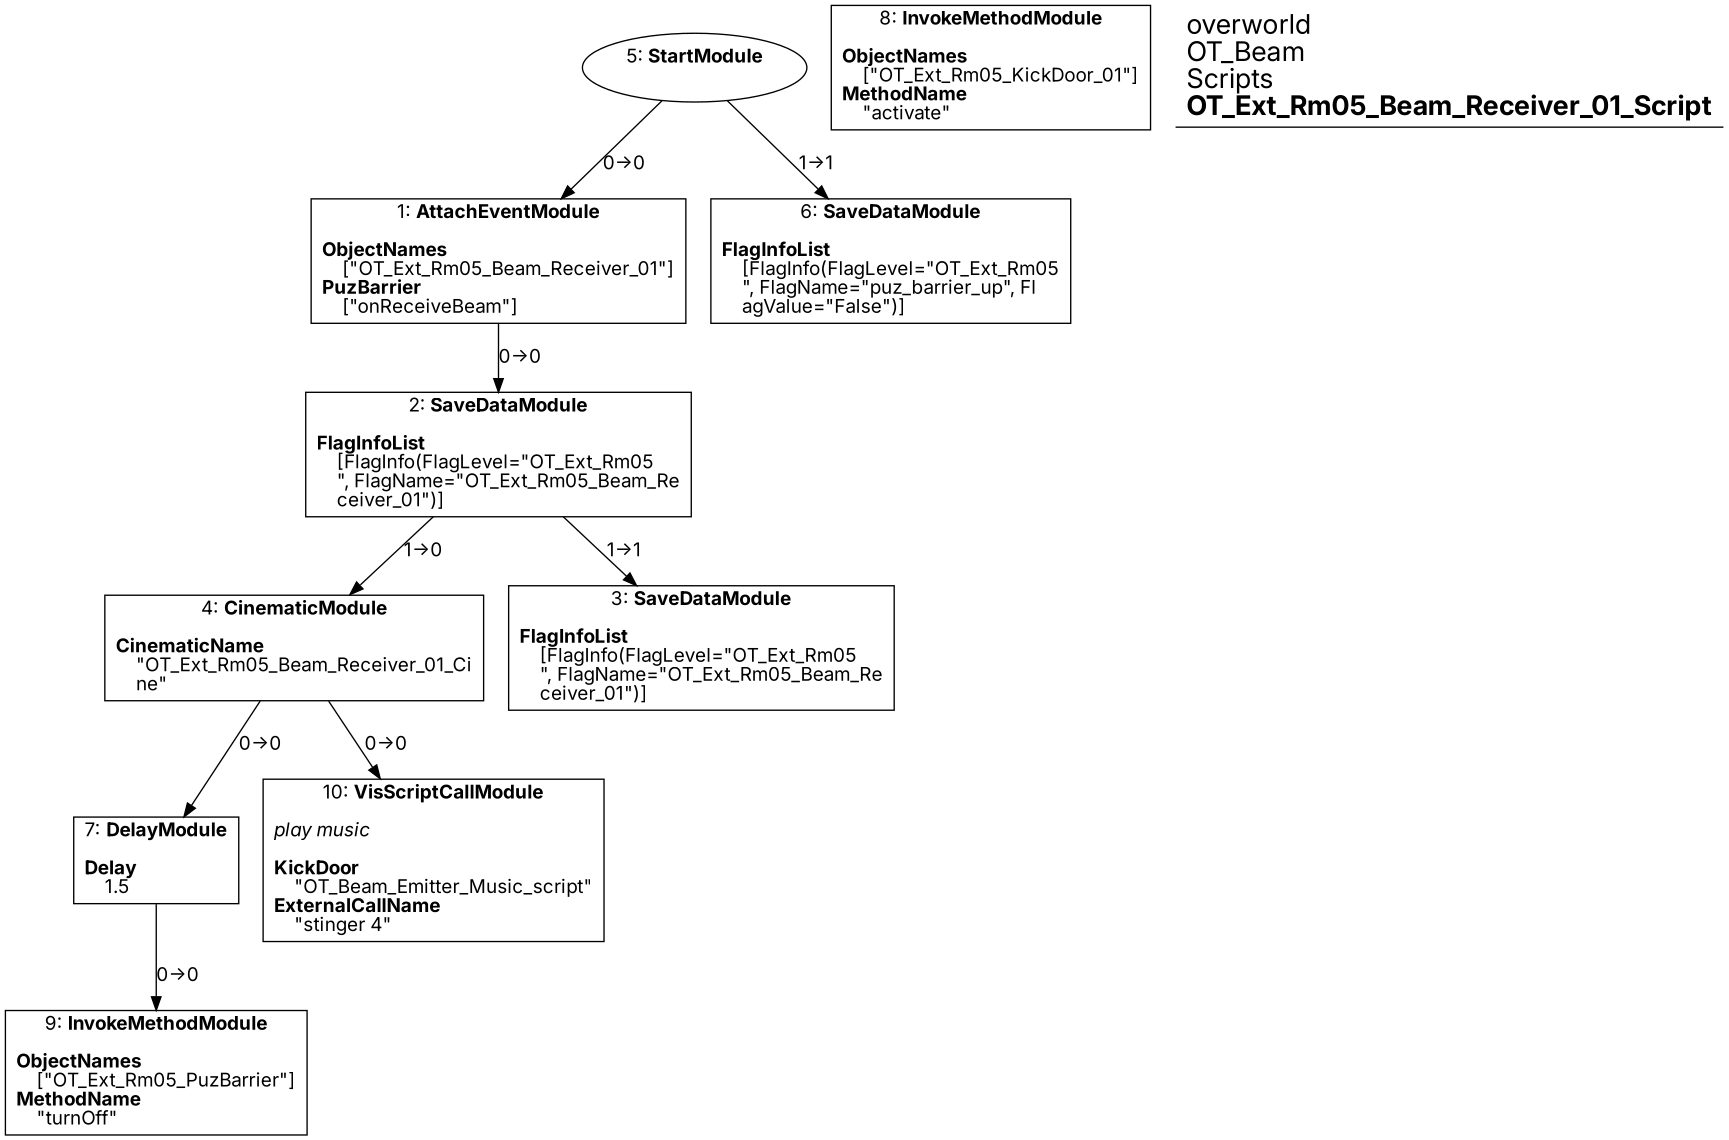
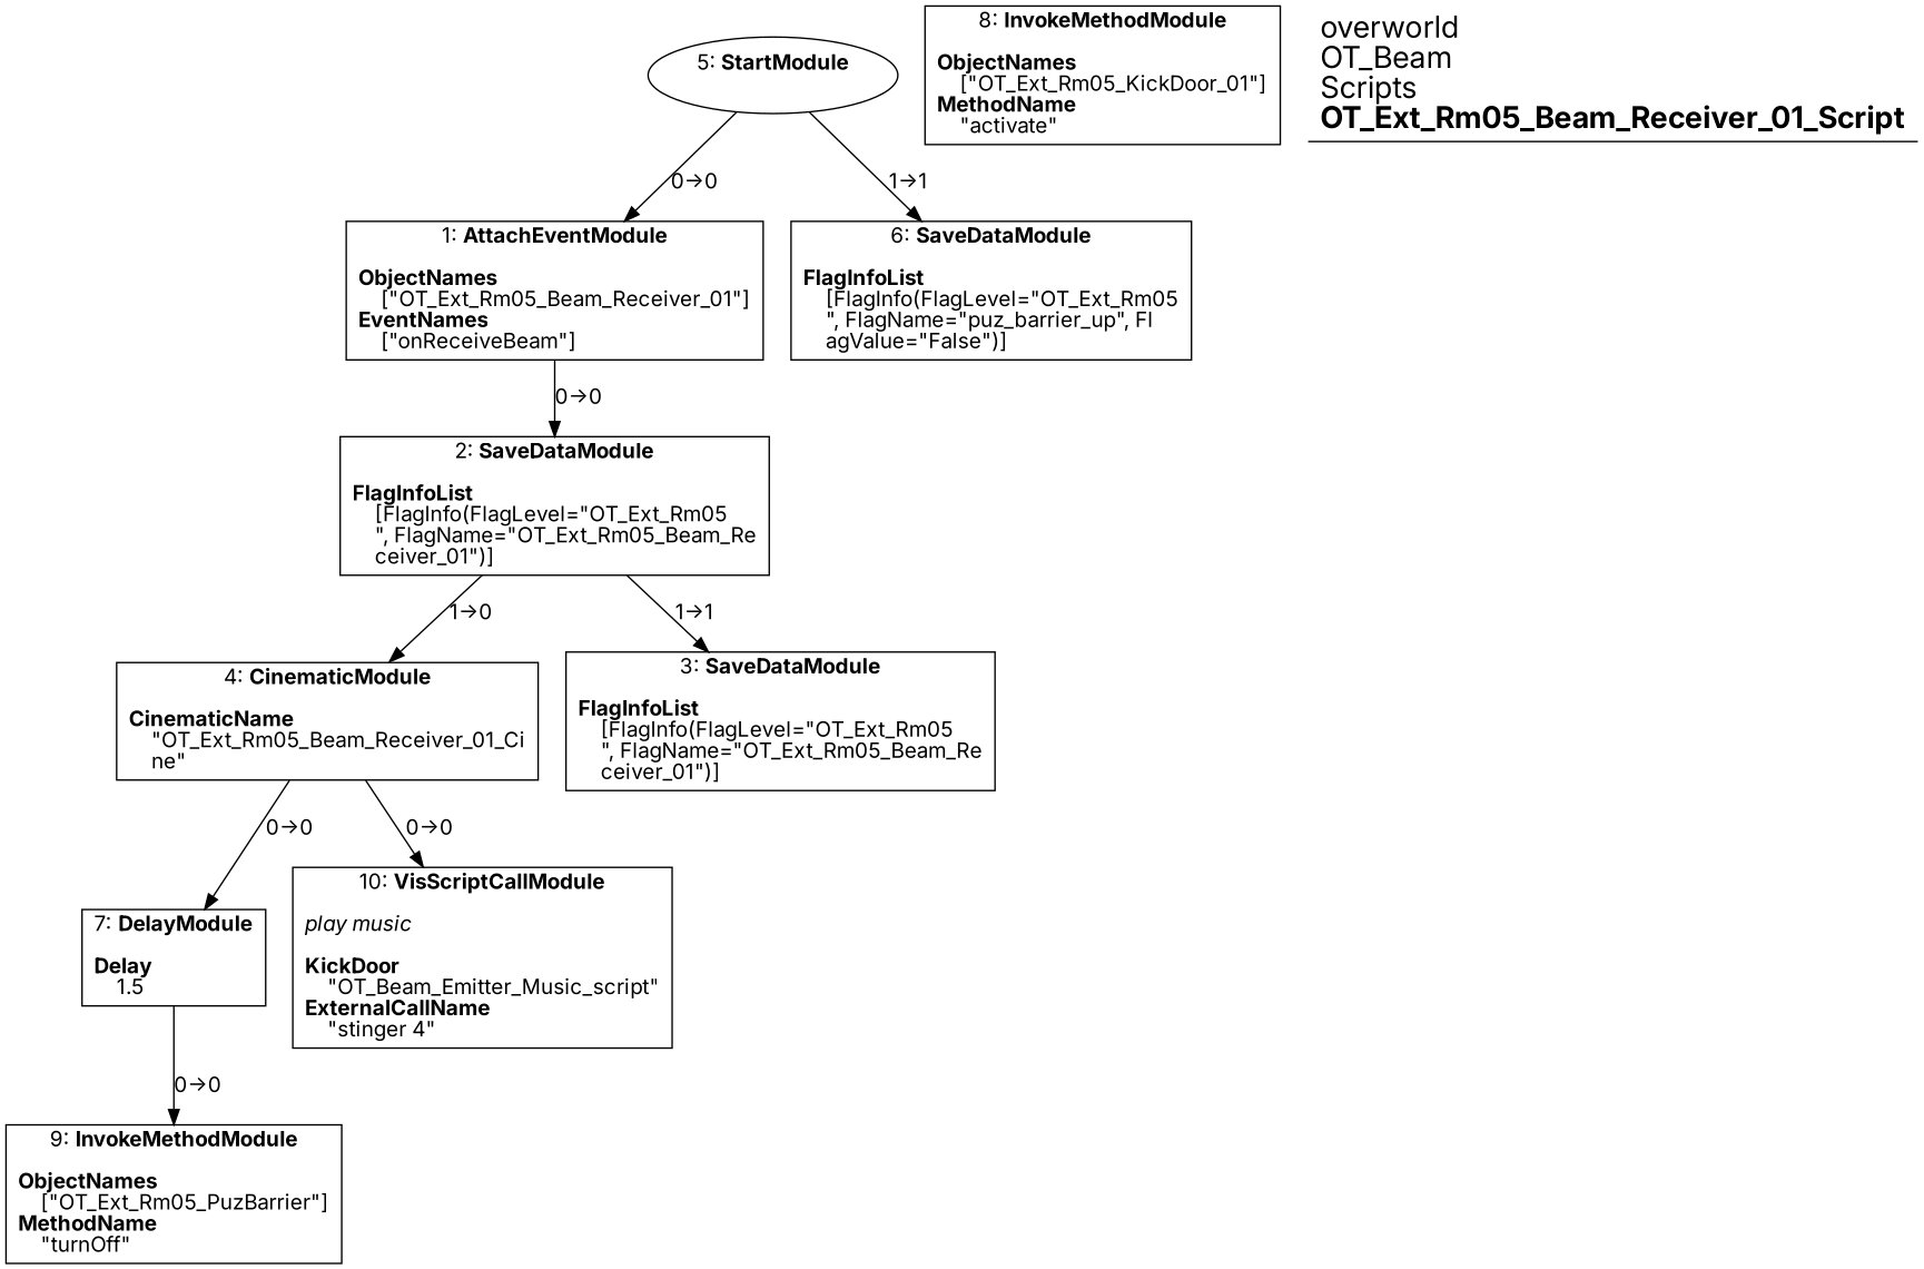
  digraph {
    fontname=Inter
    splines=spline
    node [fontname=Inter shape=box]
    edge [fontname=Inter]
-   n1 [label=<1: <b>AttachEventModule</b><br/><br/><b>ObjectNames</b><br align="left"/>    [&quot;OT_Ext_Rm05_Beam_Receiver_01&quot;]<br align="left"/><b>PuzBarrier</b><br align="left"/>    [&quot;onReceiveBeam&quot;]<br align="left"/>>]
+   n1 [label=<1: <b>AttachEventModule</b><br/><br/><b>ObjectNames</b><br align="left"/>    [&quot;OT_Ext_Rm05_Beam_Receiver_01&quot;]<br align="left"/><b>EventNames</b><br align="left"/>    [&quot;onReceiveBeam&quot;]<br align="left"/>>]
    n2 [label=<2: <b>SaveDataModule</b><br/><br/><b>FlagInfoList</b><br align="left"/>    [FlagInfo(FlagLevel=&quot;OT_Ext_Rm05<br align="left"/>    &quot;, FlagName=&quot;OT_Ext_Rm05_Beam_Re<br align="left"/>    ceiver_01&quot;)]<br align="left"/>>]
    n3 [label=<4: <b>CinematicModule</b><br/><br/><b>CinematicName</b><br align="left"/>    &quot;OT_Ext_Rm05_Beam_Receiver_01_Ci<br align="left"/>    ne&quot;<br align="left"/>>]
    n4 [label=<3: <b>SaveDataModule</b><br/><br/><b>FlagInfoList</b><br align="left"/>    [FlagInfo(FlagLevel=&quot;OT_Ext_Rm05<br align="left"/>    &quot;, FlagName=&quot;OT_Ext_Rm05_Beam_Re<br align="left"/>    ceiver_01&quot;)]<br align="left"/>>]
    n5 [label=<7: <b>DelayModule</b><br/><br/><b>Delay</b><br align="left"/>    1.5<br align="left"/>>]
    n6 [label=<10: <b>VisScriptCallModule</b><br/><br/><i>play music<br align="left"/></i><br align="left"/><b>KickDoor</b><br align="left"/>    &quot;OT_Beam_Emitter_Music_script&quot;<br align="left"/><b>ExternalCallName</b><br align="left"/>    &quot;stinger 4&quot;<br align="left"/>>]
    n7 [label=<6: <b>SaveDataModule</b><br/><br/><b>FlagInfoList</b><br align="left"/>    [FlagInfo(FlagLevel=&quot;OT_Ext_Rm05<br align="left"/>    &quot;, FlagName=&quot;puz_barrier_up&quot;, Fl<br align="left"/>    agValue=&quot;False&quot;)]<br align="left"/>>]
    n8 [label=<9: <b>InvokeMethodModule</b><br/><br/><b>ObjectNames</b><br align="left"/>    [&quot;OT_Ext_Rm05_PuzBarrier&quot;]<br align="left"/><b>MethodName</b><br align="left"/>    &quot;turnOff&quot;<br align="left"/>>]
    n9 [label=<5: <b>StartModule</b><br/><br/>> shape=oval]
    n10 [label=<8: <b>InvokeMethodModule</b><br/><br/><b>ObjectNames</b><br align="left"/>    [&quot;OT_Ext_Rm05_KickDoor_01&quot;]<br align="left"/><b>MethodName</b><br align="left"/>    &quot;activate&quot;<br align="left"/>>]
    n11 [label=<<font point-size="20">overworld<br align="left"/>OT_Beam<br align="left"/>Scripts<br align="left"/><b>OT_Ext_Rm05_Beam_Receiver_01_Script</b><br align="left"/></font>> shape=underline]
    n1 -> n2 [label="0→0"]
    n2 -> n3 [label="1→0"]
    n2 -> n4 [label="1→1"]
    n3 -> n5 [label="0→0"]
    n3 -> n6 [label="0→0"]
    n5 -> n8 [label="0→0"]
    n9 -> n1 [label="0→0"]
    n9 -> n7 [label="1→1"]
  }
